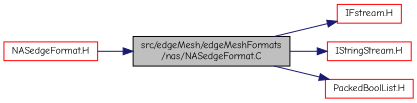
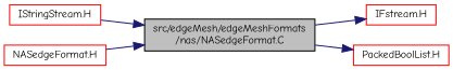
  digraph {
    fontname="Comic Neue"
    rankdir=LR
    node [color=red fontname="Comic Neue" fontsize=10 shape=record]
    edge [color=midnightblue fontname="Comic Neue" fontsize=10 labelfontname=Helvetica labelfontsize=10 style=solid]
    n1 [color=black fillcolor=grey75 fontcolor=black height=0.2 label="src/edgeMesh/edgeMeshFormats\l/nas/NASedgeFormat.C" style=filled width=0.4]
    n2 [height=0.2 label="IFstream.H" width=0.4]
    n3 [height=0.2 label="IStringStream.H" width=0.4]
    n4 [height=0.2 label="PackedBoolList.H" width=0.4]
    n5 [height=0.2 label="NASedgeFormat.H" width=0.4]
    n1 -> n2
-   n1 -> n3
+   n3 -> n1
    n1 -> n4
    n5 -> n1
  }
